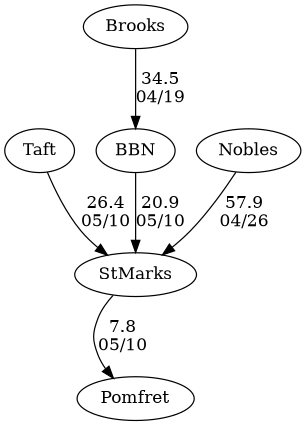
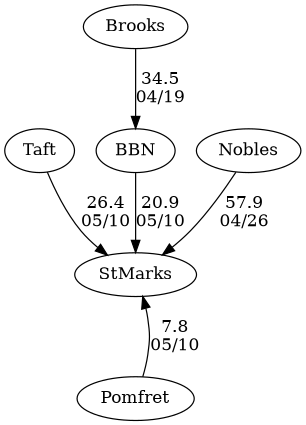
  digraph {
    edge [random=random]
    StMarks
    Pomfret
    Taft
    BBN
    Brooks
    Nobles
-   StMarks -> Pomfret [label="7.8\n05/10" weight=93]
+   Pomfret -> StMarks [label="7.8\n05/10" weight=93]
    Taft -> StMarks [label="26.4\n05/10" weight=74]
    BBN -> StMarks [label="20.9\n05/10" weight=80]
    Brooks -> BBN [label="34.5\n04/19" weight=66]
    Nobles -> StMarks [label="57.9\n04/26" weight=43]
  }
